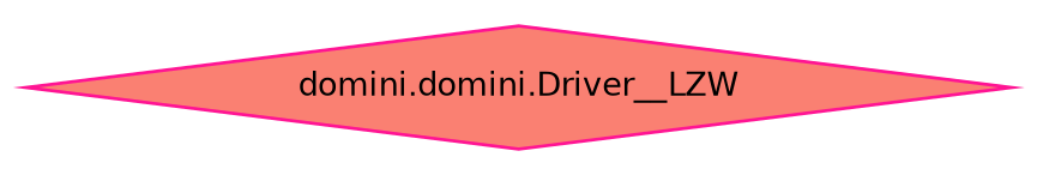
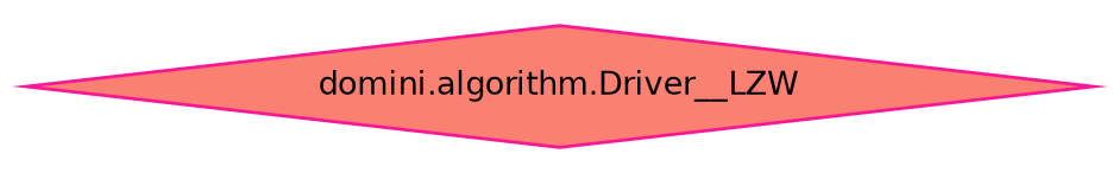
  digraph {
    rankdir=TB
-   n1 [color=deeppink fillcolor=salmon fontname=Helvetica fontsize=10 height=0.2 label="domini.domini.Driver__LZW" shape=diamond style=filled width=0.4]
+   n1 [color=deeppink fillcolor=salmon fontname=Helvetica fontsize=10 height=0.2 label="domini.algorithm.Driver__LZW" shape=diamond style=filled width=0.4]
  }
